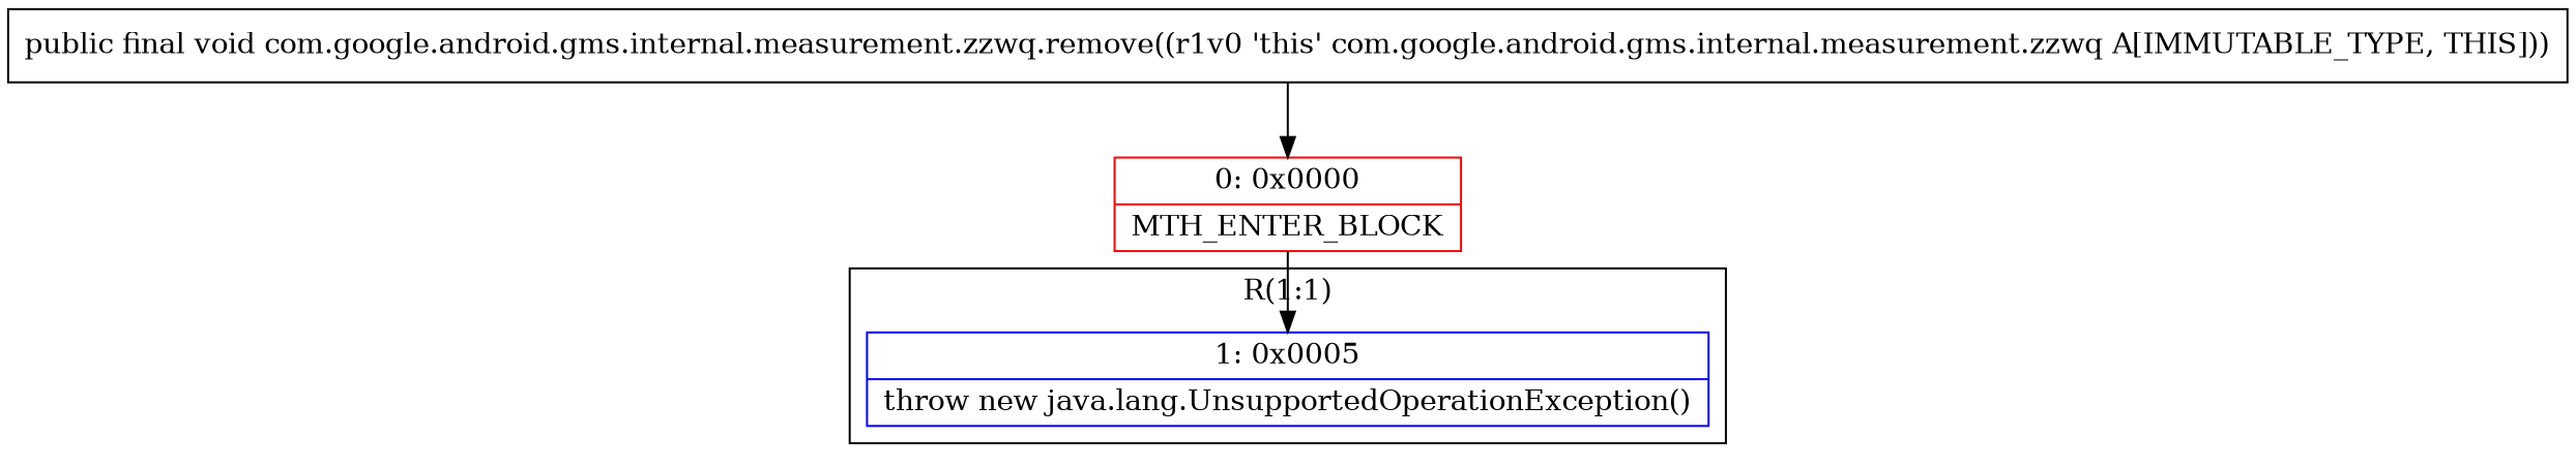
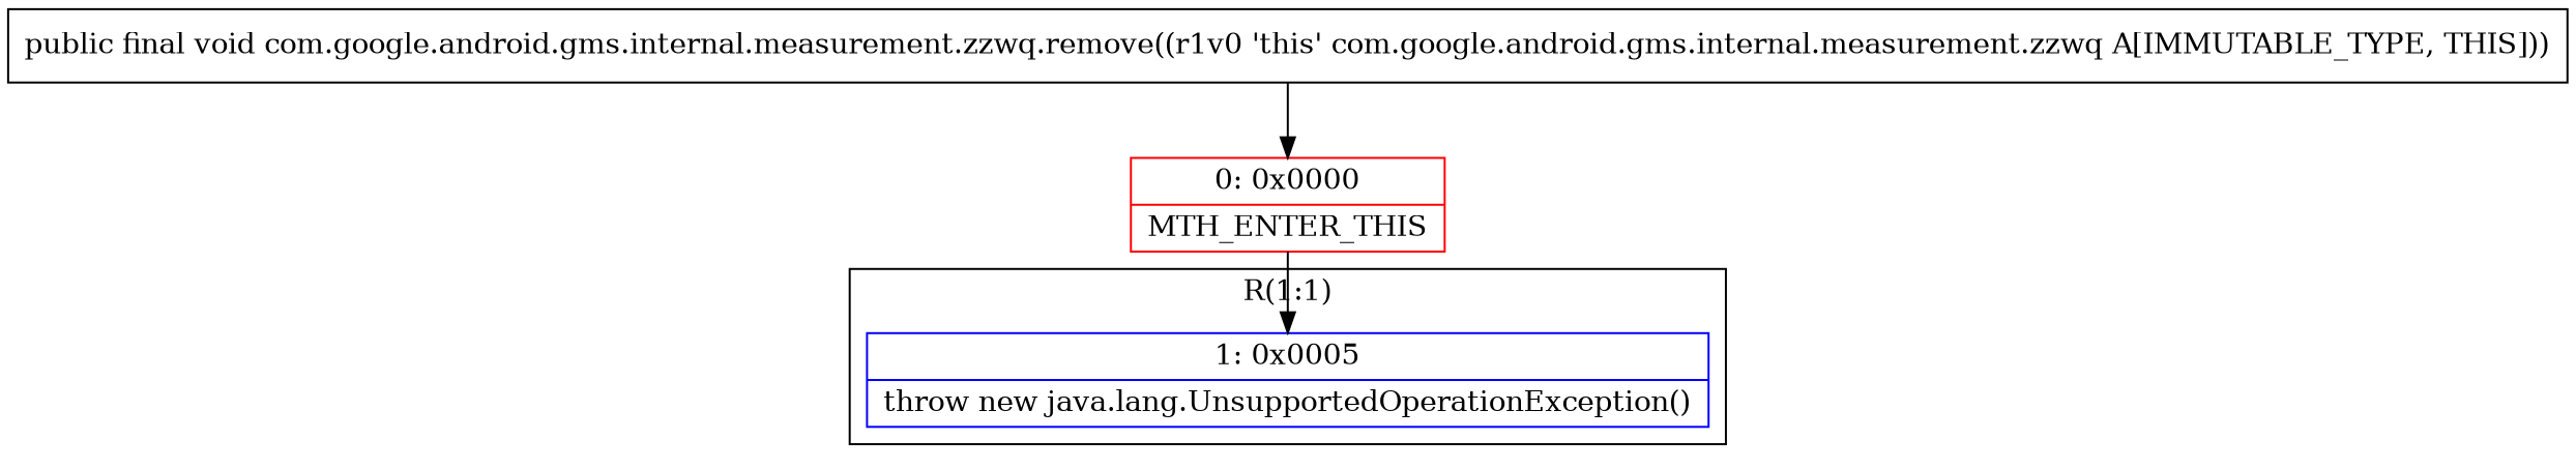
  digraph {
    node [shape=record]
    n1 [color=blue label="{1\:\ 0x0005|throw new java.lang.UnsupportedOperationException()\l}"]
-   n2 [color=red label="{0\:\ 0x0000|MTH_ENTER_BLOCK\l}"]
+   n2 [color=red label="{0\:\ 0x0000|MTH_ENTER_THIS\l}"]
    n3 [label="{public final void com.google.android.gms.internal.measurement.zzwq.remove((r1v0 'this' com.google.android.gms.internal.measurement.zzwq A[IMMUTABLE_TYPE, THIS])) }"]
    subgraph cluster_1 {
      label="R(1:1)"
      n1
    }
    n2 -> n1
    n3 -> n2
  }
